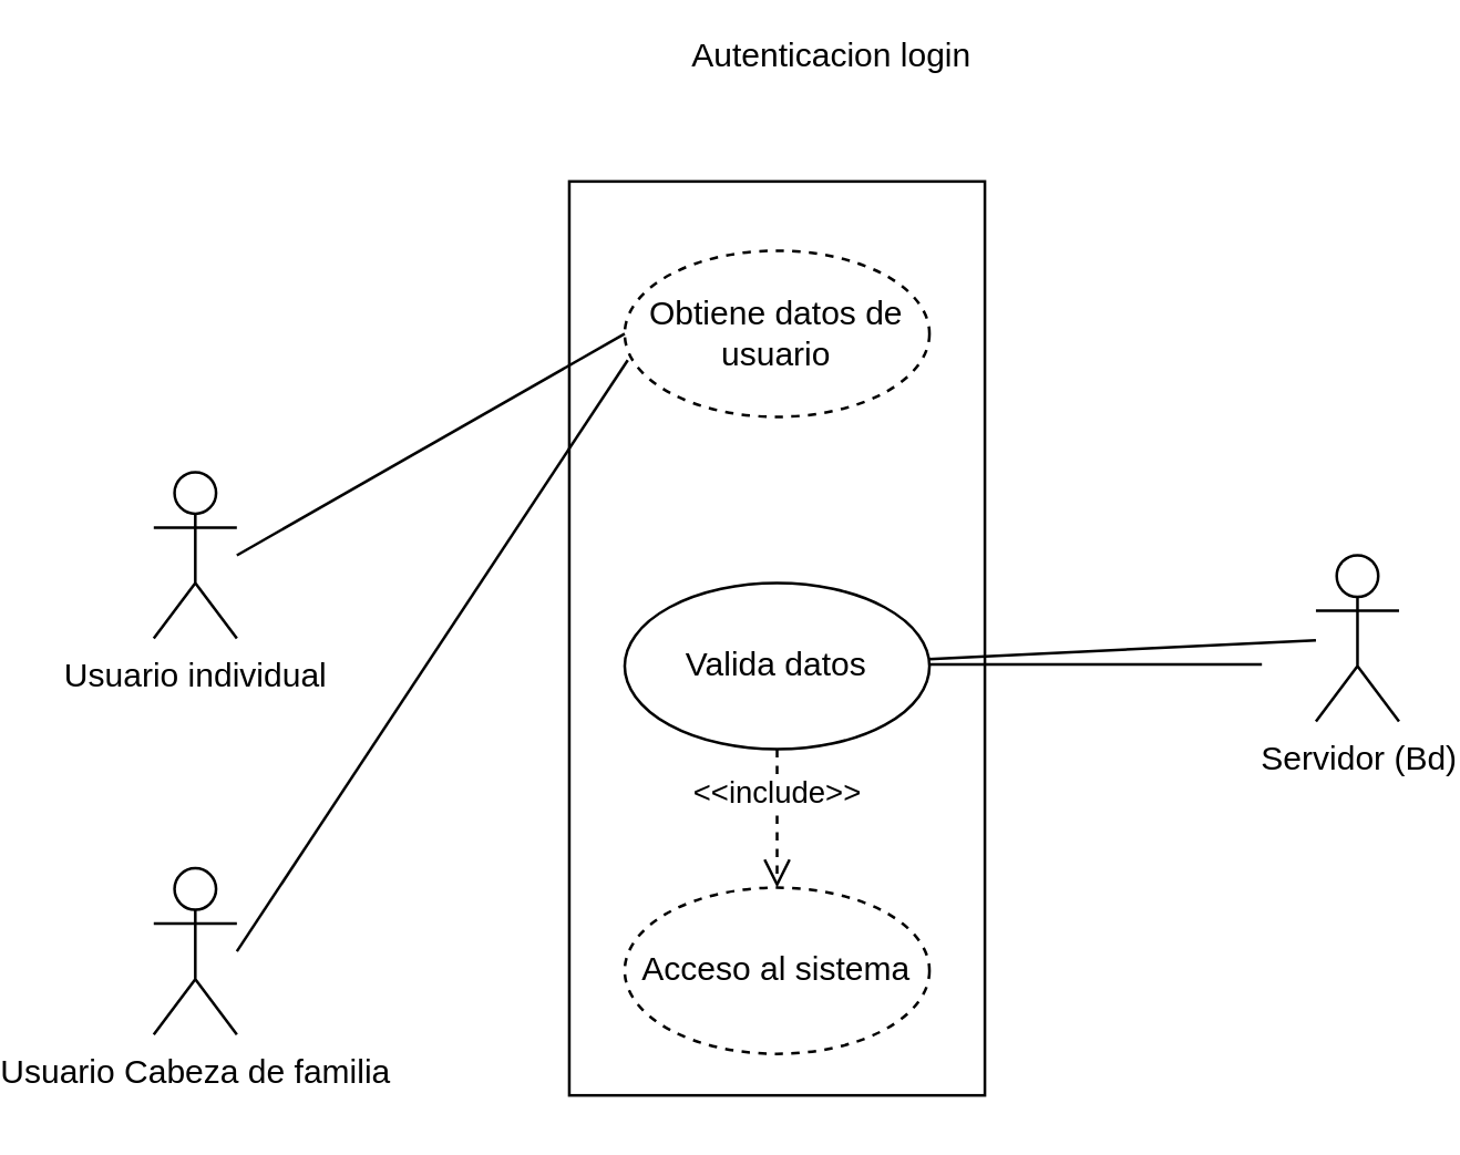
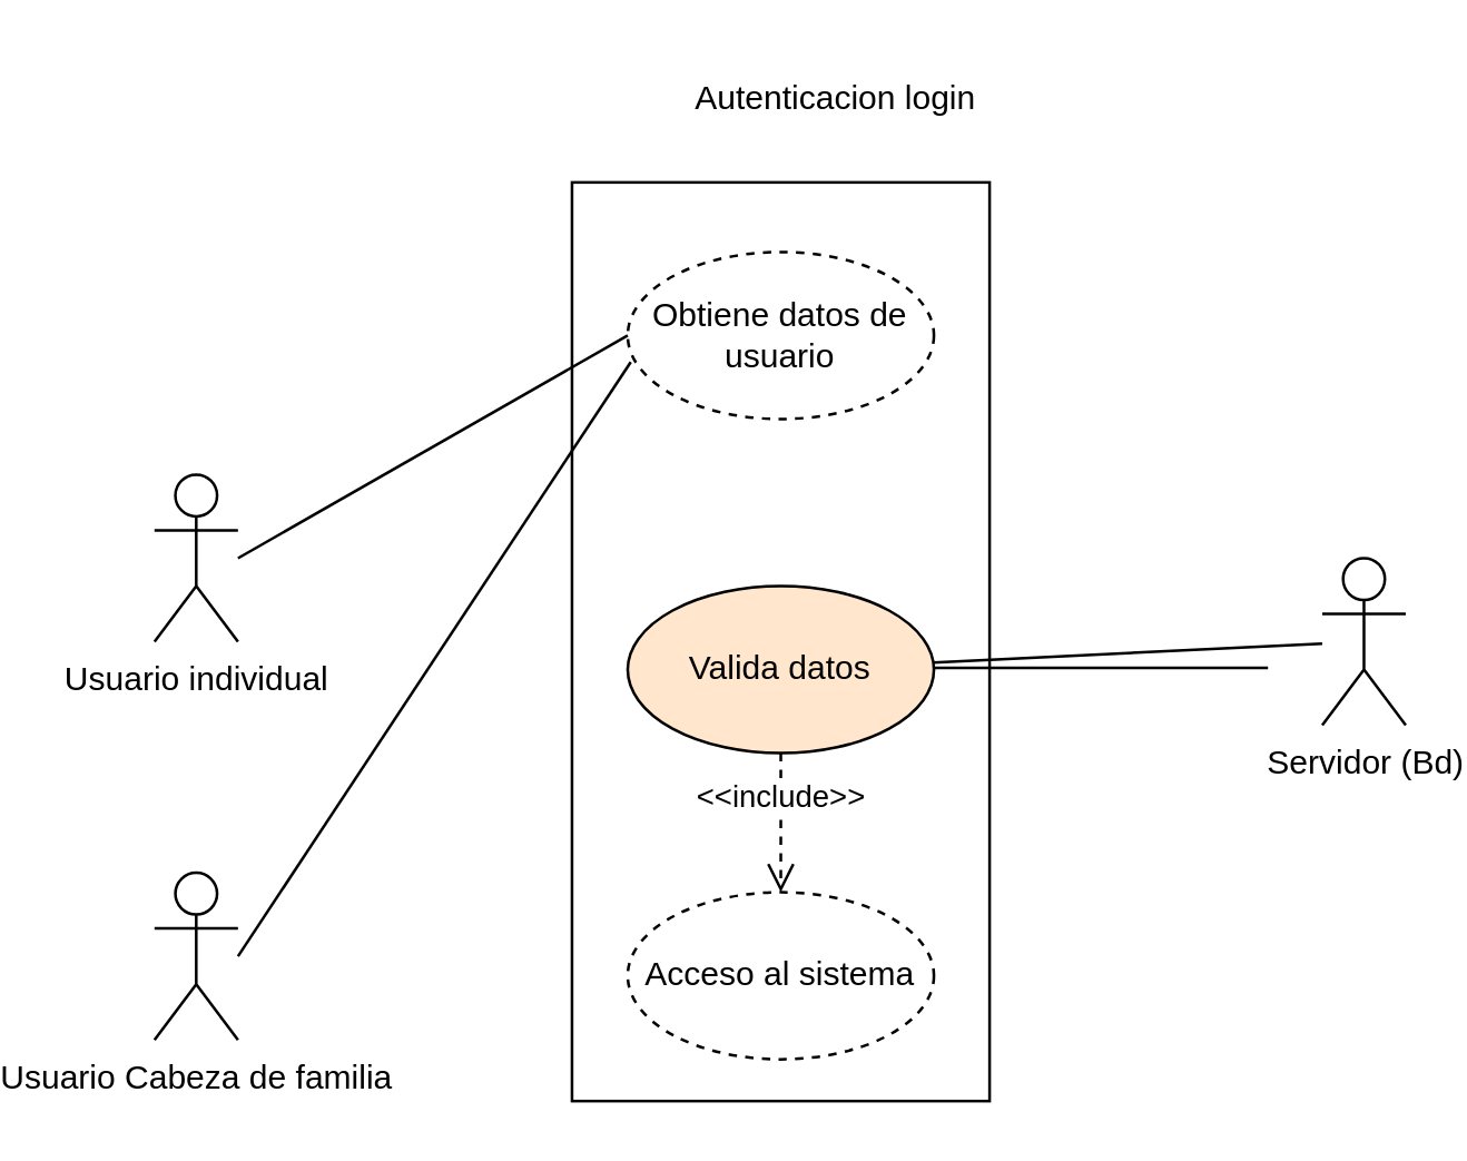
  <mxCell id="0" />
  <mxCell id="1" parent="0" />
  <mxCell id="2" value="" style="rounded=0;whiteSpace=wrap;html=1;" vertex="1" parent="1"><mxGeometry x="170" y="65" width="150" height="330" as="geometry" /></mxCell>
  <mxCell id="3" value="Usuario individual" style="shape=umlActor;verticalLabelPosition=bottom;verticalAlign=top;html=1;outlineConnect=0;" vertex="1" parent="1"><mxGeometry x="20" y="170" width="30" height="60" as="geometry" /></mxCell>
  <mxCell id="4" value="Usuario Cabeza de familia" style="shape=umlActor;verticalLabelPosition=bottom;verticalAlign=top;html=1;outlineConnect=0;" vertex="1" parent="1"><mxGeometry x="20" y="313" width="30" height="60" as="geometry" /></mxCell>
  <mxCell id="5" value="Obtiene datos de usuario" style="ellipse;whiteSpace=wrap;html=1;dashed=1;" vertex="1" parent="1"><mxGeometry x="190" y="90" width="110" height="60" as="geometry" /></mxCell>
- <mxCell id="6" value="Valida datos" style="ellipse;whiteSpace=wrap;html=1;" vertex="1" parent="1"><mxGeometry x="190" y="210" width="110" height="60" as="geometry" /></mxCell>
+ <mxCell id="6" value="Valida datos" style="ellipse;whiteSpace=wrap;html=1;fillColor=#ffe6cc;" vertex="1" parent="1"><mxGeometry x="190" y="210" width="110" height="60" as="geometry" /></mxCell>
  <mxCell id="7" value="Acceso al sistema" style="ellipse;whiteSpace=wrap;html=1;dashed=1;" vertex="1" parent="1"><mxGeometry x="190" y="320" width="110" height="60" as="geometry" /></mxCell>
  <mxCell id="8" value="Servidor (Bd)" style="shape=umlActor;verticalLabelPosition=bottom;verticalAlign=top;html=1;outlineConnect=0;" vertex="1" parent="1"><mxGeometry x="439.5" y="200" width="30" height="60" as="geometry" /></mxCell>
  <mxCell id="9" value="" style="endArrow=none;html=1;rounded=0;exitX=0;exitY=0.5;exitDx=0;exitDy=0;" edge="1" parent="1" source="5"><mxGeometry width="50" height="50" relative="1" as="geometry"><mxPoint x="200" y="180" as="sourcePoint" /><mxPoint x="50" y="200" as="targetPoint" /></mxGeometry></mxCell>
  <mxCell id="10" value="" style="endArrow=none;html=1;rounded=0;entryX=0.01;entryY=0.659;entryDx=0;entryDy=0;entryPerimeter=0;" edge="1" parent="1" target="5"><mxGeometry width="50" height="50" relative="1" as="geometry"><mxPoint x="50" y="343" as="sourcePoint" /><mxPoint x="170" y="170" as="targetPoint" /></mxGeometry></mxCell>
  <mxCell id="11" value="" style="endArrow=none;html=1;rounded=0;" edge="1" parent="1"><mxGeometry width="50" height="50" relative="1" as="geometry"><mxPoint x="300" y="239.41" as="sourcePoint" /><mxPoint x="420" y="239.41" as="targetPoint" /></mxGeometry></mxCell>
  <mxCell id="12" value="" style="endArrow=none;html=1;rounded=0;" edge="1" parent="1" source="6" target="8"><mxGeometry width="50" height="50" relative="1" as="geometry"><mxPoint x="520" y="220" as="sourcePoint" /><mxPoint x="570" y="170" as="targetPoint" /></mxGeometry></mxCell>
  <mxCell id="13" value="&amp;lt;&amp;lt;include&amp;gt;&amp;gt;" style="html=1;verticalAlign=bottom;endArrow=open;dashed=1;endSize=8;rounded=0;entryX=0.5;entryY=0;entryDx=0;entryDy=0;exitX=0.5;exitY=1;exitDx=0;exitDy=0;" edge="1" parent="1" source="6" target="7"><mxGeometry relative="1" as="geometry"><mxPoint x="250" y="270" as="sourcePoint" /><mxPoint x="620" y="290" as="targetPoint" /><Array as="points" /></mxGeometry></mxCell>
- <mxCell id="14" value="Autenticacion login" style="text;html=1;strokeColor=none;fillColor=none;align=center;verticalAlign=middle;whiteSpace=wrap;rounded=0;" vertex="1" parent="1"><mxGeometry x="200" y="5" width="130" height="30" as="geometry" /></mxCell>
+ <mxCell id="14" value="Autenticacion login" style="text;html=1;strokeColor=none;fillColor=none;align=center;verticalAlign=middle;whiteSpace=wrap;rounded=0;" vertex="1" parent="1"><mxGeometry x="200" y="20" width="130" height="30" as="geometry" /></mxCell>
